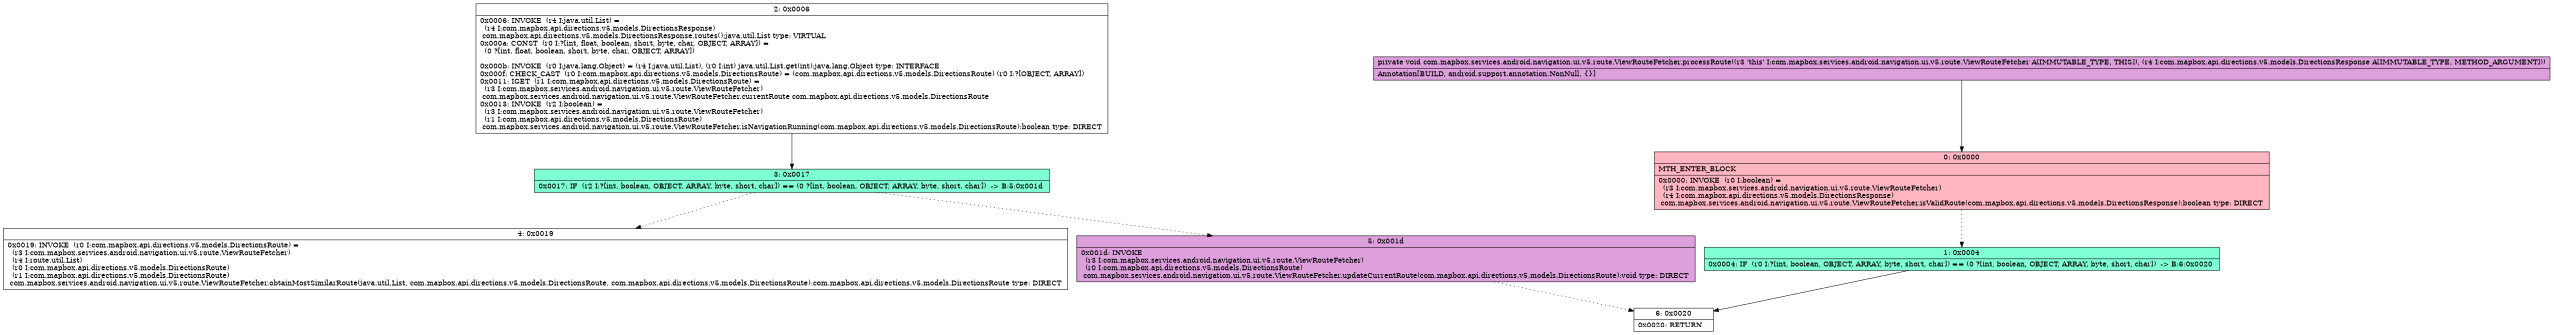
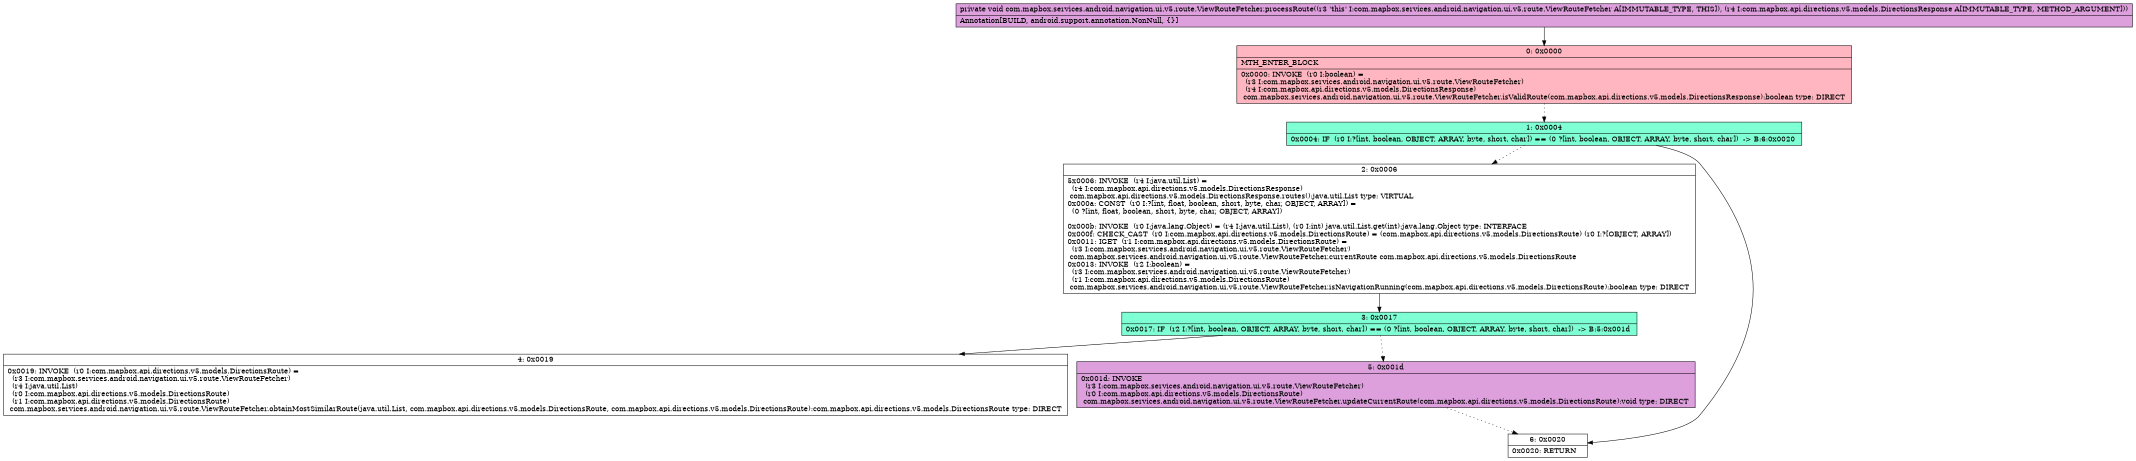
  digraph {
    node [fillcolor=white shape=record style=filled]
    edge [style=dotted]
    n1 [fillcolor=lightpink label="{0\:\ 0x0000|MTH_ENTER_BLOCK\l|0x0000: INVOKE  (r0 I:boolean) = \l  (r3 I:com.mapbox.services.android.navigation.ui.v5.route.ViewRouteFetcher)\l  (r4 I:com.mapbox.api.directions.v5.models.DirectionsResponse)\l com.mapbox.services.android.navigation.ui.v5.route.ViewRouteFetcher.isValidRoute(com.mapbox.api.directions.v5.models.DirectionsResponse):boolean type: DIRECT \l}"]
    n2 [fillcolor=aquamarine label="{1\:\ 0x0004|0x0004: IF  (r0 I:?[int, boolean, OBJECT, ARRAY, byte, short, char]) == (0 ?[int, boolean, OBJECT, ARRAY, byte, short, char])  \-\> B:6:0x0020 \l}"]
-   n3 [label="{2\:\ 0x0006|0x0006: INVOKE  (r4 I:java.util.List) = \l  (r4 I:com.mapbox.api.directions.v5.models.DirectionsResponse)\l com.mapbox.api.directions.v5.models.DirectionsResponse.routes():java.util.List type: VIRTUAL \l0x000a: CONST  (r0 I:?[int, float, boolean, short, byte, char, OBJECT, ARRAY]) = \l  (0 ?[int, float, boolean, short, byte, char, OBJECT, ARRAY])\l \l0x000b: INVOKE  (r0 I:java.lang.Object) = (r4 I:java.util.List), (r0 I:int) java.util.List.get(int):java.lang.Object type: INTERFACE \l0x000f: CHECK_CAST  (r0 I:com.mapbox.api.directions.v5.models.DirectionsRoute) = (com.mapbox.api.directions.v5.models.DirectionsRoute) (r0 I:?[OBJECT, ARRAY]) \l0x0011: IGET  (r1 I:com.mapbox.api.directions.v5.models.DirectionsRoute) = \l  (r3 I:com.mapbox.services.android.navigation.ui.v5.route.ViewRouteFetcher)\l com.mapbox.services.android.navigation.ui.v5.route.ViewRouteFetcher.currentRoute com.mapbox.api.directions.v5.models.DirectionsRoute \l0x0013: INVOKE  (r2 I:boolean) = \l  (r3 I:com.mapbox.services.android.navigation.ui.v5.route.ViewRouteFetcher)\l  (r1 I:com.mapbox.api.directions.v5.models.DirectionsRoute)\l com.mapbox.services.android.navigation.ui.v5.route.ViewRouteFetcher.isNavigationRunning(com.mapbox.api.directions.v5.models.DirectionsRoute):boolean type: DIRECT \l}"]
+   n3 [label="{2\:\ 0x0006|5x0006: INVOKE  (r4 I:java.util.List) = \l  (r4 I:com.mapbox.api.directions.v5.models.DirectionsResponse)\l com.mapbox.api.directions.v5.models.DirectionsResponse.routes():java.util.List type: VIRTUAL \l0x000a: CONST  (r0 I:?[int, float, boolean, short, byte, char, OBJECT, ARRAY]) = \l  (0 ?[int, float, boolean, short, byte, char, OBJECT, ARRAY])\l \l0x000b: INVOKE  (r0 I:java.lang.Object) = (r4 I:java.util.List), (r0 I:int) java.util.List.get(int):java.lang.Object type: INTERFACE \l0x000f: CHECK_CAST  (r0 I:com.mapbox.api.directions.v5.models.DirectionsRoute) = (com.mapbox.api.directions.v5.models.DirectionsRoute) (r0 I:?[OBJECT, ARRAY]) \l0x0011: IGET  (r1 I:com.mapbox.api.directions.v5.models.DirectionsRoute) = \l  (r3 I:com.mapbox.services.android.navigation.ui.v5.route.ViewRouteFetcher)\l com.mapbox.services.android.navigation.ui.v5.route.ViewRouteFetcher.currentRoute com.mapbox.api.directions.v5.models.DirectionsRoute \l0x0013: INVOKE  (r2 I:boolean) = \l  (r3 I:com.mapbox.services.android.navigation.ui.v5.route.ViewRouteFetcher)\l  (r1 I:com.mapbox.api.directions.v5.models.DirectionsRoute)\l com.mapbox.services.android.navigation.ui.v5.route.ViewRouteFetcher.isNavigationRunning(com.mapbox.api.directions.v5.models.DirectionsRoute):boolean type: DIRECT \l}"]
    n4 [label="{6\:\ 0x0020|0x0020: RETURN   \l}"]
    n5 [fillcolor=aquamarine label="{3\:\ 0x0017|0x0017: IF  (r2 I:?[int, boolean, OBJECT, ARRAY, byte, short, char]) == (0 ?[int, boolean, OBJECT, ARRAY, byte, short, char])  \-\> B:5:0x001d \l}"]
-   n6 [label="{4\:\ 0x0019|0x0019: INVOKE  (r0 I:com.mapbox.api.directions.v5.models.DirectionsRoute) = \l  (r3 I:com.mapbox.services.android.navigation.ui.v5.route.ViewRouteFetcher)\l  (r4 I:route.util.List)\l  (r0 I:com.mapbox.api.directions.v5.models.DirectionsRoute)\l  (r1 I:com.mapbox.api.directions.v5.models.DirectionsRoute)\l com.mapbox.services.android.navigation.ui.v5.route.ViewRouteFetcher.obtainMostSimilarRoute(java.util.List, com.mapbox.api.directions.v5.models.DirectionsRoute, com.mapbox.api.directions.v5.models.DirectionsRoute):com.mapbox.api.directions.v5.models.DirectionsRoute type: DIRECT \l}"]
+   n6 [label="{4\:\ 0x0019|0x0019: INVOKE  (r0 I:com.mapbox.api.directions.v5.models.DirectionsRoute) = \l  (r3 I:com.mapbox.services.android.navigation.ui.v5.route.ViewRouteFetcher)\l  (r4 I:java.util.List)\l  (r0 I:com.mapbox.api.directions.v5.models.DirectionsRoute)\l  (r1 I:com.mapbox.api.directions.v5.models.DirectionsRoute)\l com.mapbox.services.android.navigation.ui.v5.route.ViewRouteFetcher.obtainMostSimilarRoute(java.util.List, com.mapbox.api.directions.v5.models.DirectionsRoute, com.mapbox.api.directions.v5.models.DirectionsRoute):com.mapbox.api.directions.v5.models.DirectionsRoute type: DIRECT \l}"]
    n7 [fillcolor=plum label="{5\:\ 0x001d|0x001d: INVOKE  \l  (r3 I:com.mapbox.services.android.navigation.ui.v5.route.ViewRouteFetcher)\l  (r0 I:com.mapbox.api.directions.v5.models.DirectionsRoute)\l com.mapbox.services.android.navigation.ui.v5.route.ViewRouteFetcher.updateCurrentRoute(com.mapbox.api.directions.v5.models.DirectionsRoute):void type: DIRECT \l}"]
    n8 [fillcolor=plum label="{private void com.mapbox.services.android.navigation.ui.v5.route.ViewRouteFetcher.processRoute((r3 'this' I:com.mapbox.services.android.navigation.ui.v5.route.ViewRouteFetcher A[IMMUTABLE_TYPE, THIS]), (r4 I:com.mapbox.api.directions.v5.models.DirectionsResponse A[IMMUTABLE_TYPE, METHOD_ARGUMENT]))  | Annotation[BUILD, android.support.annotation.NonNull, \{\}]\l}"]
    n1 -> n2
+   n2 -> n3
    n2 -> n4 [style=solid]
    n3 -> n5 [style=solid]
-   n5 -> n6
+   n5 -> n6 [style=solid]
    n5 -> n7
    n7 -> n4
    n8 -> n1 [style=solid]
  }
